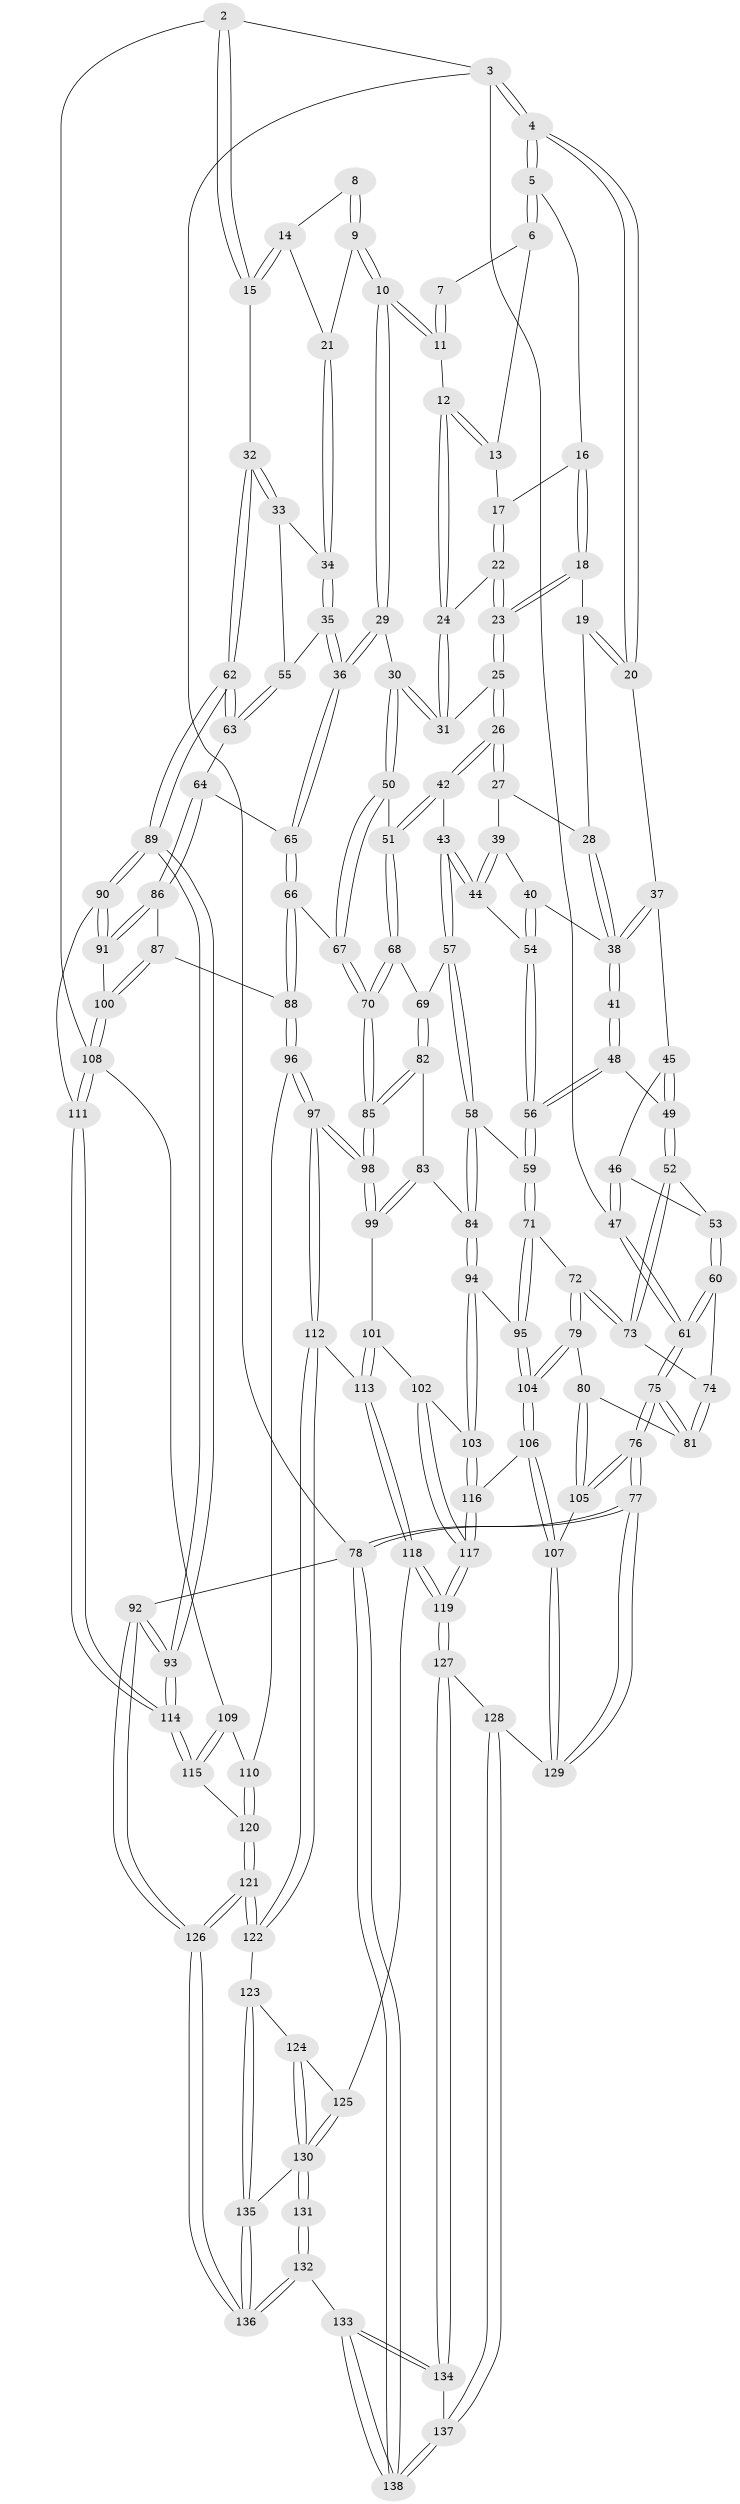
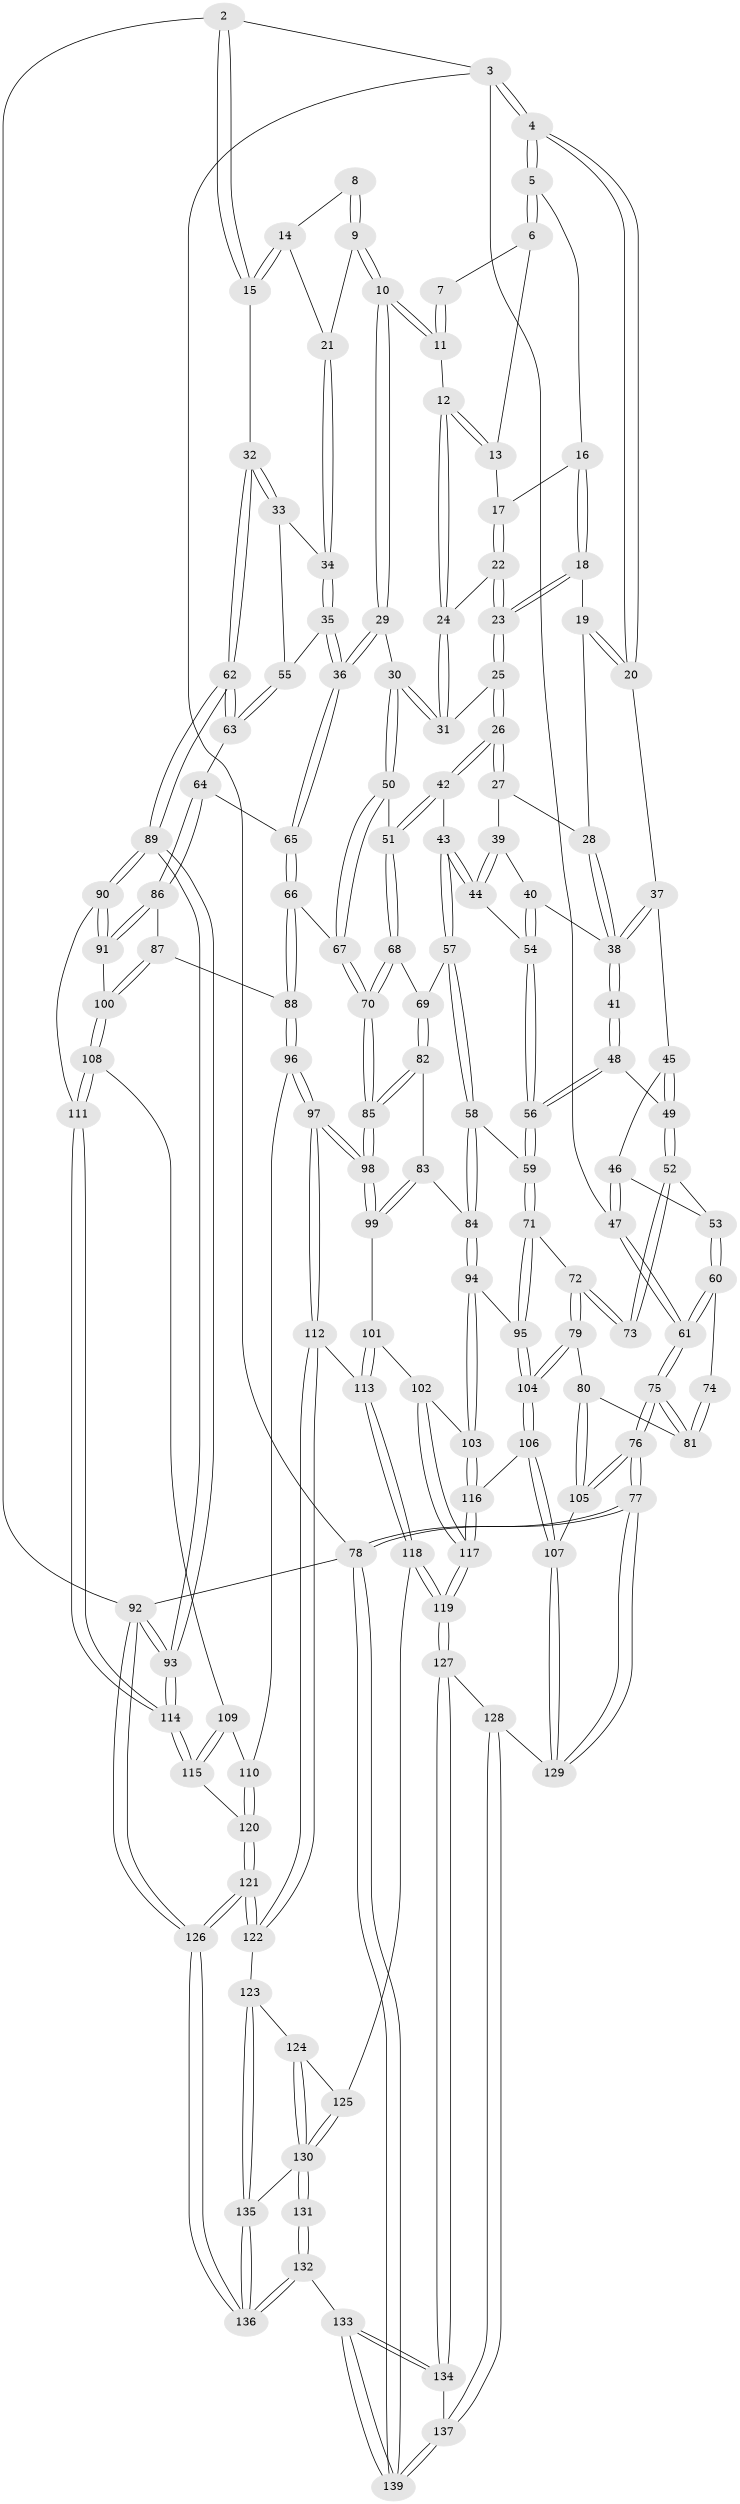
  graph {
    fontname="DejaVu Serif"
    node [color=gray90 fontname="DejaVu Serif" style=filled]
    edge [fontname="DejaVu Serif"]
    2
    3
    15
    92
    8
    9
    14
    4
    47
    78
    32
    93
    126
    5
    20
    61
-   138
+   138 [label=139]
    6
    16
    37
    7
    13
    17
    18
    11
    12
    10
    21
    29
    34
    30
    36
    24
    31
    22
    33
    62
    19
    23
    28
    25
    38
    45
    35
    26
    27
    42
    39
    43
    51
    40
    44
    41
    50
    65
    67
    55
    63
    89
    66
    46
    49
    48
    54
    56
    57
    68
    58
    69
    53
    52
    60
    75
    59
    73
    70
    74
    64
    71
    84
    82
    94
    72
    95
    81
    76
    90
    86
    87
    91
    88
    96
    85
    83
    98
    79
    104
    80
    77
    105
    129
    107
    106
    99
    101
    103
    100
    108
    97
    110
    111
    114
    136
    115
    116
    112
    120
    113
    122
    102
    109
    117
    118
    119
    121
    123
    125
    127
    130
    128
    134
    124
    135
    131
    137
    132
    133
    2 -- 3
    2 -- 15
    2 -- 15
-   2 -- 108
+   2 -- 92
    3 -- 4
    3 -- 4
    3 -- 47
    3 -- 78
    15 -- 32
    92 -- 93
    92 -- 93
    92 -- 126
    92 -- 126
    8 -- 9
    8 -- 9
    8 -- 14
    9 -- 10
    9 -- 10
    9 -- 21
    14 -- 15
    14 -- 15
    14 -- 21
    4 -- 5
    4 -- 5
    4 -- 20
    4 -- 20
    47 -- 61
    47 -- 61
    78 -- 92
    78 -- 138
    78 -- 138
    32 -- 33
    32 -- 33
    32 -- 62
    32 -- 62
    93 -- 114
    93 -- 114
    126 -- 136
    126 -- 136
    5 -- 6
    5 -- 6
    5 -- 16
    20 -- 37
    61 -- 75
    61 -- 75
    6 -- 7
    6 -- 13
    16 -- 17
    16 -- 18
    16 -- 18
    37 -- 38
    37 -- 38
    37 -- 45
    7 -- 11
    7 -- 11
    13 -- 17
    17 -- 22
    17 -- 22
    18 -- 19
    18 -- 23
    18 -- 23
    11 -- 12
    12 -- 13
    12 -- 13
    12 -- 24
    12 -- 24
    10 -- 11
    10 -- 11
    10 -- 29
    10 -- 29
    21 -- 34
    21 -- 34
    29 -- 30
    29 -- 36
    29 -- 36
    34 -- 35
    34 -- 35
    30 -- 31
    30 -- 31
    30 -- 50
    30 -- 50
    36 -- 65
    36 -- 65
    24 -- 31
    24 -- 31
    22 -- 24
    22 -- 23
    22 -- 23
    33 -- 34
    33 -- 55
    62 -- 63
    62 -- 63
    62 -- 89
    62 -- 89
    19 -- 20
    19 -- 20
    19 -- 28
    23 -- 25
    23 -- 25
    28 -- 38
    28 -- 38
    25 -- 31
    25 -- 26
    25 -- 26
    38 -- 41
    38 -- 41
    45 -- 46
    45 -- 49
    45 -- 49
    35 -- 36
    35 -- 36
    35 -- 55
    26 -- 27
    26 -- 27
    26 -- 42
    26 -- 42
    27 -- 28
    27 -- 39
    42 -- 43
    42 -- 51
    42 -- 51
    39 -- 40
    39 -- 44
    39 -- 44
    43 -- 44
    43 -- 44
    43 -- 57
    43 -- 57
    51 -- 68
    51 -- 68
    40 -- 38
    40 -- 54
    40 -- 54
    44 -- 54
    41 -- 48
    41 -- 48
    50 -- 51
    50 -- 67
    50 -- 67
    65 -- 66
    65 -- 66
    67 -- 70
    67 -- 70
    55 -- 63
    55 -- 63
    63 -- 64
    89 -- 93
    89 -- 93
    89 -- 90
    89 -- 90
    66 -- 67
    66 -- 88
    66 -- 88
    46 -- 47
    46 -- 47
    46 -- 53
    49 -- 52
    49 -- 52
    48 -- 49
    48 -- 56
    48 -- 56
    54 -- 56
    54 -- 56
    56 -- 59
    56 -- 59
    57 -- 58
    57 -- 58
    57 -- 69
    68 -- 69
    68 -- 70
    68 -- 70
    58 -- 59
    58 -- 84
    58 -- 84
    69 -- 82
    69 -- 82
    53 -- 60
    53 -- 60
    52 -- 53
    52 -- 73
    52 -- 73
    60 -- 61
    60 -- 61
    60 -- 74
    75 -- 81
    75 -- 81
    75 -- 76
    75 -- 76
    59 -- 71
    59 -- 71
-   73 -- 74
    70 -- 85
    70 -- 85
    74 -- 81
    74 -- 81
    64 -- 65
    64 -- 86
    64 -- 86
    71 -- 72
    71 -- 95
    71 -- 95
    84 -- 94
    84 -- 94
    82 -- 85
    82 -- 85
    82 -- 83
    94 -- 95
    94 -- 103
    94 -- 103
    72 -- 73
    72 -- 73
    72 -- 79
    72 -- 79
    95 -- 104
    95 -- 104
    76 -- 77
    76 -- 77
    76 -- 105
    76 -- 105
    90 -- 91
    90 -- 91
    90 -- 111
    86 -- 87
    86 -- 91
    86 -- 91
    87 -- 88
    87 -- 100
    87 -- 100
    91 -- 100
    88 -- 96
    88 -- 96
    96 -- 97
    96 -- 97
    96 -- 110
    85 -- 98
    85 -- 98
    83 -- 84
    83 -- 99
    83 -- 99
    98 -- 99
    98 -- 99
    79 -- 104
    79 -- 104
    79 -- 80
    104 -- 106
    104 -- 106
    80 -- 81
    80 -- 105
    80 -- 105
    77 -- 78
    77 -- 78
    77 -- 129
    77 -- 129
    105 -- 107
    107 -- 129
    107 -- 129
    106 -- 107
    106 -- 107
    106 -- 116
    99 -- 101
    101 -- 113
    101 -- 113
    101 -- 102
    103 -- 116
    103 -- 116
    100 -- 108
    100 -- 108
    108 -- 111
    108 -- 111
    108 -- 109
    97 -- 98
    97 -- 98
    97 -- 112
    97 -- 112
    110 -- 120
    110 -- 120
    111 -- 114
    111 -- 114
    114 -- 115
    114 -- 115
    115 -- 120
    116 -- 117
    116 -- 117
    112 -- 113
    112 -- 122
    112 -- 122
    120 -- 121
    120 -- 121
    113 -- 118
    113 -- 118
    122 -- 123
    102 -- 103
    102 -- 117
    102 -- 117
    109 -- 110
    109 -- 115
    109 -- 115
    117 -- 119
    117 -- 119
    118 -- 119
    118 -- 119
    118 -- 125
    119 -- 127
    119 -- 127
    121 -- 126
    121 -- 126
    121 -- 122
    121 -- 122
    123 -- 124
    123 -- 135
    123 -- 135
    125 -- 130
    125 -- 130
    127 -- 128
    127 -- 134
    127 -- 134
    130 -- 135
    130 -- 131
    130 -- 131
    128 -- 129
    128 -- 137
    128 -- 137
    134 -- 137
    124 -- 125
    124 -- 130
    124 -- 130
    135 -- 136
    135 -- 136
    131 -- 132
    131 -- 132
    137 -- 138
    137 -- 138
    132 -- 136
    132 -- 136
    132 -- 133
    133 -- 138
    133 -- 138
    133 -- 134
    133 -- 134
  }
